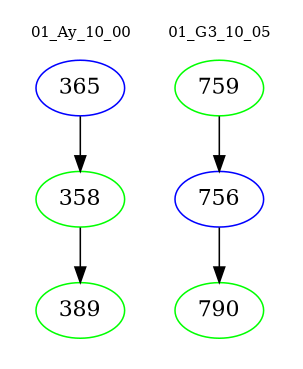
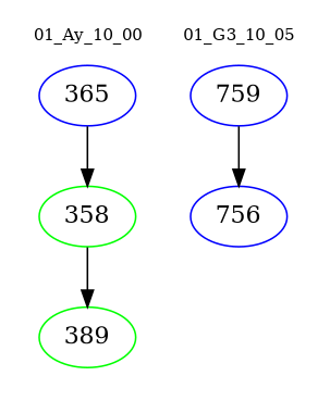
  digraph {
    node [color=blue]
    edge [color=black]
    n1 [label=365]
    n2 [color=green label=358]
    n3 [color=green label=389]
-   n4 [color=green label=759]
+   n4 [label=759]
    n5 [label=756]
-   n6 [color=green label=790]
    subgraph cluster_1 {
      color=white
      fontsize=10
      label="01_Ay_10_00"
      n1
      n2
      n3
    }
    subgraph cluster_2 {
      color=white
      fontsize=10
      label="01_G3_10_05"
      n4
      n5
-     n6
    }
    n1 -> n2
    n2 -> n3
    n4 -> n5
-   n5 -> n6
  }
